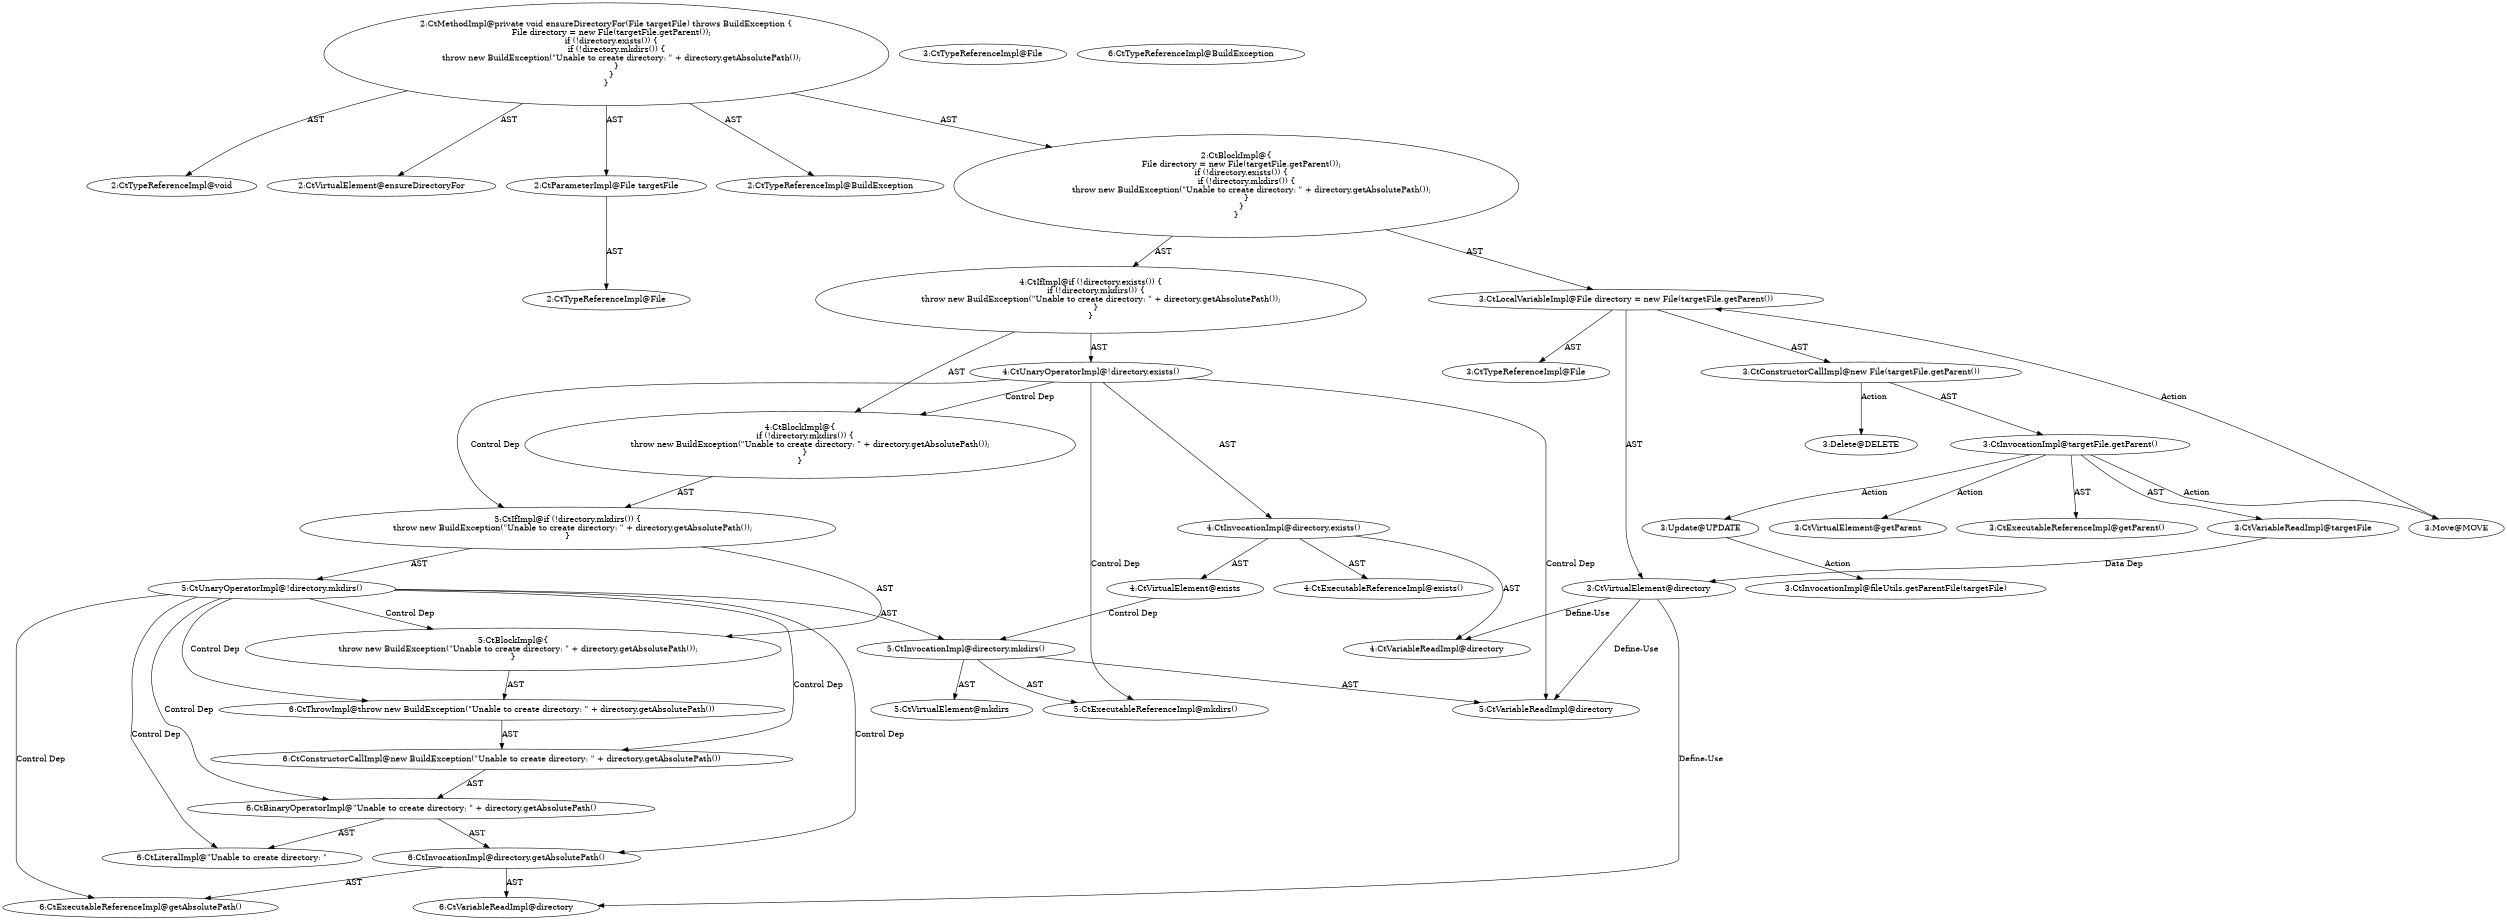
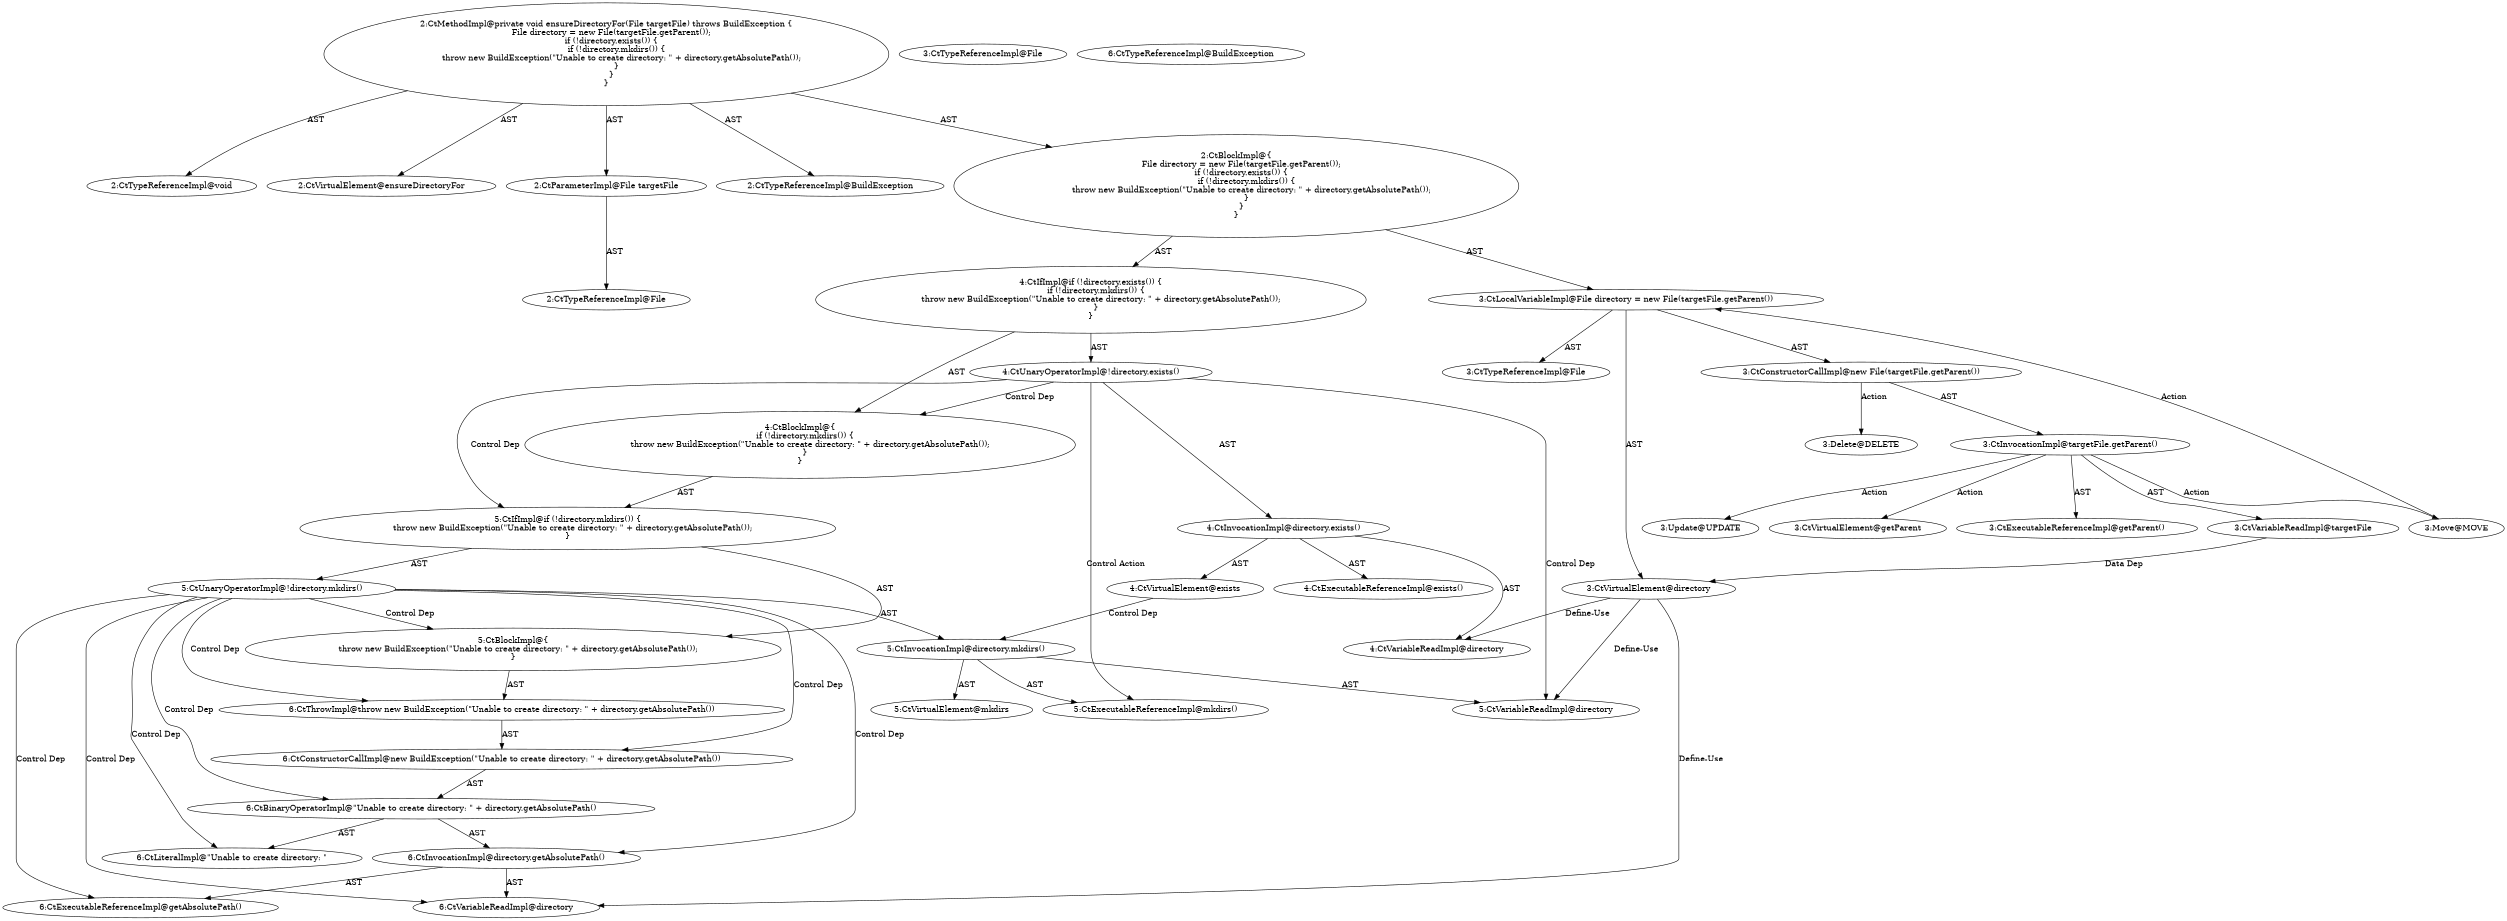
  digraph {
    fontname="DejaVu Serif"
    node [fontname="DejaVu Serif" shape=ellipse]
    edge [fontname="DejaVu Serif"]
    n1 [label="2:CtTypeReferenceImpl@void"]
    n2 [label="2:CtVirtualElement@ensureDirectoryFor"]
    n3 [label="2:CtParameterImpl@File targetFile"]
    n4 [label="2:CtTypeReferenceImpl@File"]
    n5 [label="2:CtTypeReferenceImpl@BuildException"]
    n6 [label="3:CtTypeReferenceImpl@File"]
    n7 [label="3:CtTypeReferenceImpl@File"]
    n8 [label="3:CtExecutableReferenceImpl@getParent()"]
    n9 [label="3:CtVirtualElement@getParent"]
    n10 [label="3:CtVariableReadImpl@targetFile"]
    n11 [label="3:CtVirtualElement@directory"]
    n12 [label="4:CtVariableReadImpl@directory"]
    n13 [label="5:CtVariableReadImpl@directory"]
    n14 [label="6:CtVariableReadImpl@directory"]
    n15 [label="3:CtInvocationImpl@targetFile.getParent()"]
    n16 [label="3:Update@UPDATE"]
    n17 [label="3:Move@MOVE"]
-   n18 [label="3:CtInvocationImpl@fileUtils.getParentFile(targetFile)"]
    n19 [label="3:CtLocalVariableImpl@File directory = new File(targetFile.getParent())"]
    n20 [label="3:CtConstructorCallImpl@new File(targetFile.getParent())"]
    n21 [label="3:Delete@DELETE"]
    n22 [label="4:CtExecutableReferenceImpl@exists()"]
    n23 [label="4:CtVirtualElement@exists"]
    n24 [label="5:CtInvocationImpl@directory.mkdirs()"]
    n25 [label="4:CtInvocationImpl@directory.exists()"]
    n26 [label="4:CtUnaryOperatorImpl@!directory.exists()"]
    n27 [label="5:CtExecutableReferenceImpl@mkdirs()"]
    n28 [label="5:CtIfImpl@if (!directory.mkdirs()) \{\n    throw new BuildException(\"Unable to create directory: \" + directory.getAbsolutePath());\n\}"]
    n29 [label="4:CtBlockImpl@\{\n    if (!directory.mkdirs()) \{\n        throw new BuildException(\"Unable to create directory: \" + directory.getAbsolutePath());\n    \}\n\}"]
    n30 [label="5:CtVirtualElement@mkdirs"]
    n31 [label="5:CtUnaryOperatorImpl@!directory.mkdirs()"]
    n32 [label="6:CtLiteralImpl@\"Unable to create directory: \""]
    n33 [label="6:CtExecutableReferenceImpl@getAbsolutePath()"]
    n34 [label="6:CtInvocationImpl@directory.getAbsolutePath()"]
    n35 [label="6:CtBinaryOperatorImpl@\"Unable to create directory: \" + directory.getAbsolutePath()"]
    n36 [label="6:CtConstructorCallImpl@new BuildException(\"Unable to create directory: \" + directory.getAbsolutePath())"]
    n37 [label="6:CtThrowImpl@throw new BuildException(\"Unable to create directory: \" + directory.getAbsolutePath())"]
    n38 [label="5:CtBlockImpl@\{\n    throw new BuildException(\"Unable to create directory: \" + directory.getAbsolutePath());\n\}"]
    n39 [label="6:CtTypeReferenceImpl@BuildException"]
    n40 [label="4:CtIfImpl@if (!directory.exists()) \{\n    if (!directory.mkdirs()) \{\n        throw new BuildException(\"Unable to create directory: \" + directory.getAbsolutePath());\n    \}\n\}"]
    n41 [label="2:CtBlockImpl@\{\n    File directory = new File(targetFile.getParent());\n    if (!directory.exists()) \{\n        if (!directory.mkdirs()) \{\n            throw new BuildException(\"Unable to create directory: \" + directory.getAbsolutePath());\n        \}\n    \}\n\}"]
    n42 [label="2:CtMethodImpl@private void ensureDirectoryFor(File targetFile) throws BuildException \{\n    File directory = new File(targetFile.getParent());\n    if (!directory.exists()) \{\n        if (!directory.mkdirs()) \{\n            throw new BuildException(\"Unable to create directory: \" + directory.getAbsolutePath());\n        \}\n    \}\n\}"]
    n3 -> n4 [label=AST]
    n10 -> n11 [label="Data Dep"]
    n11 -> n12 [label="Define-Use"]
    n11 -> n13 [label="Define-Use"]
    n11 -> n14 [label="Define-Use"]
    n15 -> n8 [label=AST]
    n15 -> n9 [label=Action]
    n15 -> n10 [label=AST]
    n15 -> n16 [label=Action]
    n15 -> n17 [label=Action]
-   n16 -> n18 [label=Action]
    n17 -> n19 [label=Action]
    n19 -> n6 [label=AST]
    n19 -> n11 [label=AST]
    n19 -> n20 [label=AST]
    n20 -> n15 [label=AST]
    n20 -> n21 [label=Action]
    n23 -> n24 [label="Control Dep"]
    n24 -> n13 [label=AST]
    n24 -> n27 [label=AST]
    n24 -> n30 [label=AST]
    n25 -> n12 [label=AST]
    n25 -> n22 [label=AST]
    n25 -> n23 [label=AST]
    n26 -> n13 [label="Control Dep"]
    n26 -> n25 [label=AST]
-   n26 -> n27 [label="Control Dep"]
+   n26 -> n27 [label="Control Action"]
    n26 -> n28 [label="Control Dep"]
    n26 -> n29 [label="Control Dep"]
    n28 -> n31 [label=AST]
    n28 -> n38 [label=AST]
    n29 -> n28 [label=AST]
+   n31 -> n14 [label="Control Dep"]
    n31 -> n24 [label=AST]
    n31 -> n32 [label="Control Dep"]
    n31 -> n33 [label="Control Dep"]
    n31 -> n34 [label="Control Dep"]
    n31 -> n35 [label="Control Dep"]
    n31 -> n36 [label="Control Dep"]
    n31 -> n37 [label="Control Dep"]
    n31 -> n38 [label="Control Dep"]
    n34 -> n14 [label=AST]
    n34 -> n33 [label=AST]
    n35 -> n32 [label=AST]
    n35 -> n34 [label=AST]
    n36 -> n35 [label=AST]
    n37 -> n36 [label=AST]
    n38 -> n37 [label=AST]
    n40 -> n26 [label=AST]
    n40 -> n29 [label=AST]
    n41 -> n19 [label=AST]
    n41 -> n40 [label=AST]
    n42 -> n1 [label=AST]
    n42 -> n2 [label=AST]
    n42 -> n3 [label=AST]
    n42 -> n5 [label=AST]
    n42 -> n41 [label=AST]
  }
